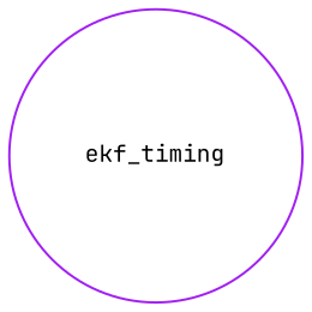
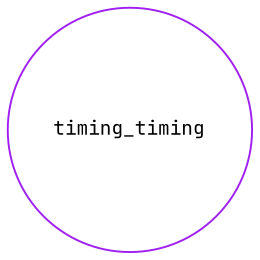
  digraph {
    rankdir=LR
    fontname="JetBrains Mono"
-   n1 [color=purple fillcolor=white fontname="JetBrains Mono" fontsize=10 height=0.2 label=ekf_timing shape=circle style=filled width=0.4]
+   n1 [color=purple fillcolor=white fontname="JetBrains Mono" fontsize=10 height=0.2 label=timing_timing shape=circle style=filled width=0.4]
  }
